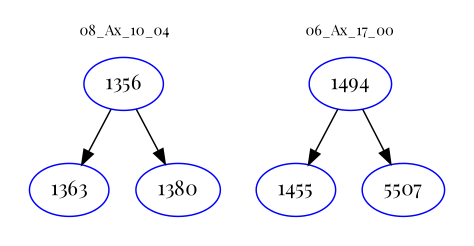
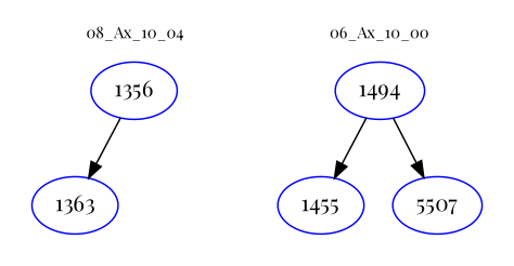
  digraph {
    fontname="Playfair Display"
    node [color=blue fontname="Playfair Display"]
    edge [color=black fontname="Playfair Display"]
    n1 [label=1356]
    n2 [label=1363]
-   n3 [label=1380]
    n4 [label=1494]
    n5 [label=1455]
    n6 [label=5507]
    subgraph cluster_1 {
      color=white
      fontsize=10
      label="08_Ax_10_04"
      n1
      n2
-     n3
    }
    subgraph cluster_2 {
      color=white
      fontsize=10
-     label="06_Ax_17_00"
+     label="06_Ax_10_00"
      n4
      n5
      n6
    }
    n1 -> n2
-   n1 -> n3
    n4 -> n5
    n4 -> n6
  }
